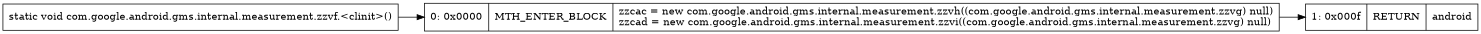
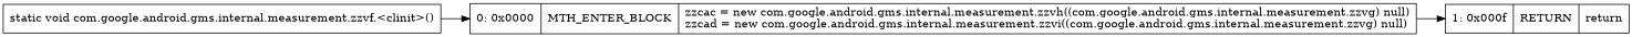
  digraph {
    rankdir=LR
    node [shape=record]
    n1 [label="{0\:\ 0x0000|MTH_ENTER_BLOCK\l|zzcac = new com.google.android.gms.internal.measurement.zzvh((com.google.android.gms.internal.measurement.zzvg) null)\lzzcad = new com.google.android.gms.internal.measurement.zzvi((com.google.android.gms.internal.measurement.zzvg) null)\l}"]
-   n2 [label="{1\:\ 0x000f|RETURN\l|android\l}"]
+   n2 [label="{1\:\ 0x000f|RETURN\l|return\l}"]
    n3 [label="{static void com.google.android.gms.internal.measurement.zzvf.\<clinit\>() }"]
    n1 -> n2
    n3 -> n1
  }
